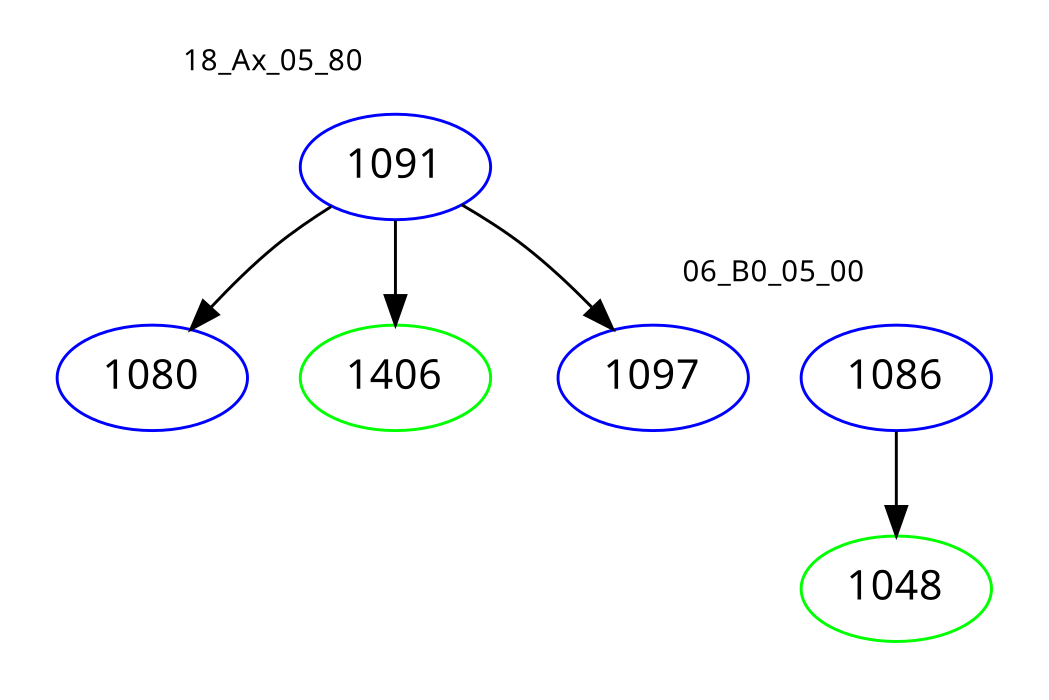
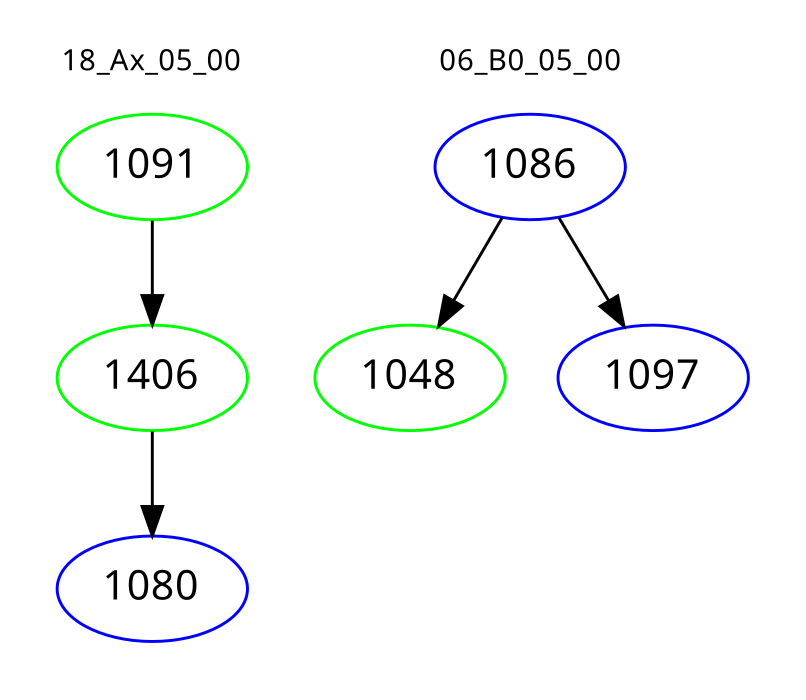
  digraph {
    fontname="Noto Sans"
    node [color=blue fontname="Noto Sans"]
    edge [color=black fontname="Noto Sans"]
-   n1 [label=1091]
+   n1 [color=green label=1091]
    n2 [label=1080]
    n3 [color=green label=1406]
    n4 [label=1086]
    n5 [color=green label=1048]
    n6 [label=1097]
    subgraph cluster_1 {
      color=white
      fontsize=10
-     label="18_Ax_05_80"
+     label="18_Ax_05_00"
      n1
      n2
      n3
    }
    subgraph cluster_2 {
      color=white
      fontsize=10
      label="06_B0_05_00"
      n4
      n5
      n6
    }
-   n1 -> n2
+   n3 -> n2
    n1 -> n3
    n4 -> n5
-   n1 -> n6
+   n4 -> n6
  }
